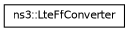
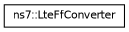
  digraph {
    rankdir=TB
-   n1 [color=black fillcolor=white fontname=Helvetica fontsize=10 height=0.2 label="ns3::LteFfConverter" shape=record style=filled width=0.4]
+   n1 [color=black fillcolor=white fontname=Helvetica fontsize=10 height=0.2 label="ns7::LteFfConverter" shape=record style=filled width=0.4]
  }
